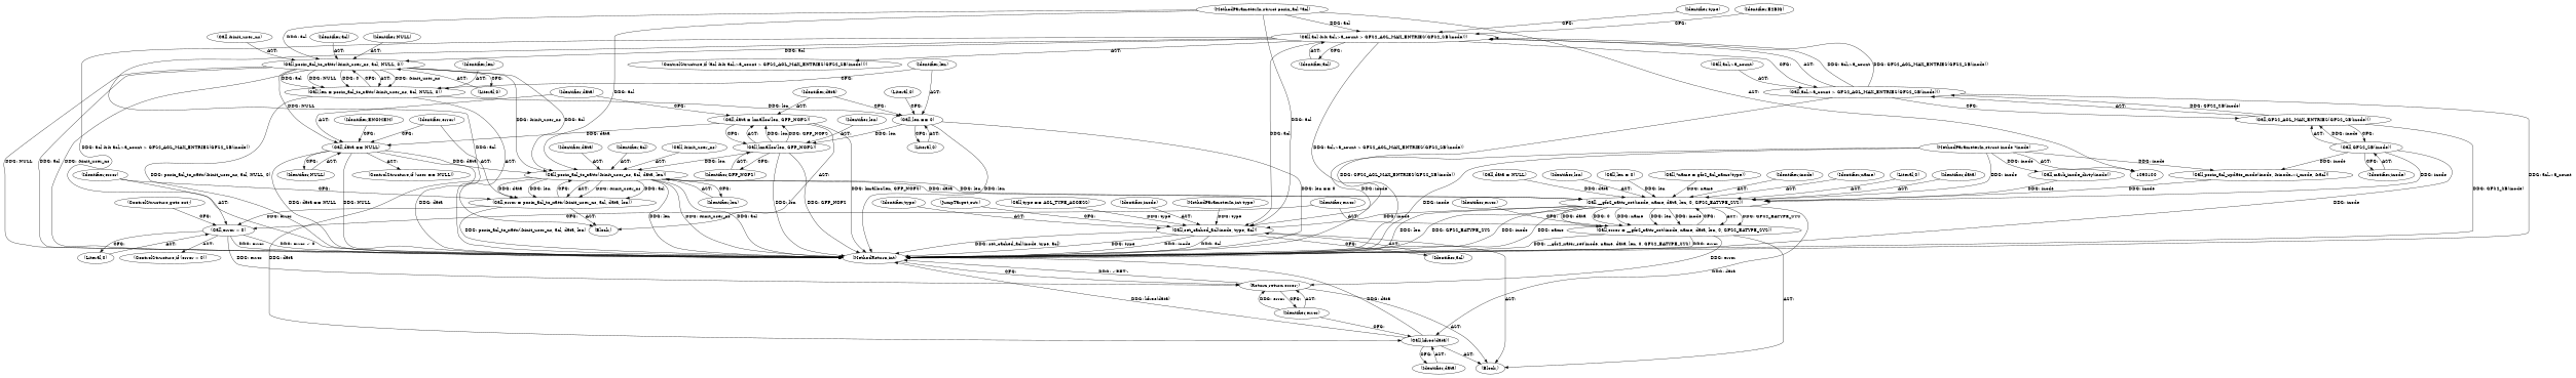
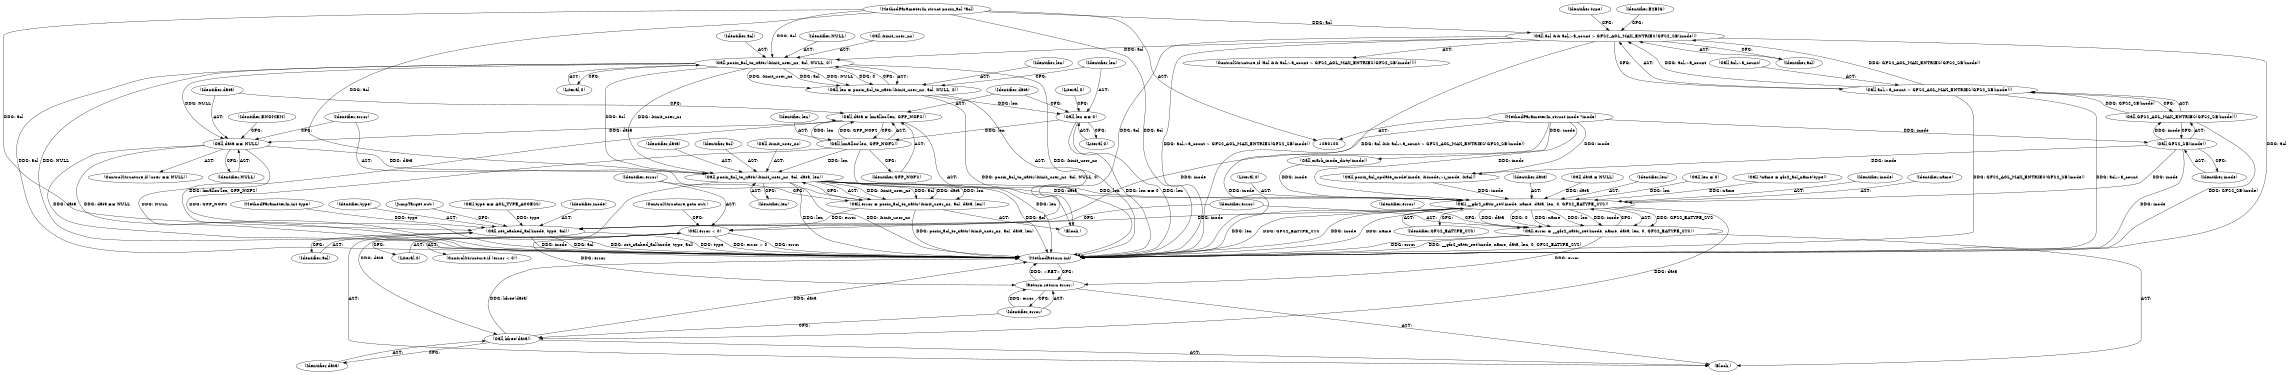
  digraph {
    n1 [label="(Call,data = kmalloc(len, GFP_NOFS))"]
    n2 [label="(Call,kmalloc(len, GFP_NOFS))"]
    n3 [label="(Call,data == NULL)"]
    n4 [label="(MethodReturn,int)"]
    n5 [label="(Block,)"]
    n6 [label="(Call,posix_acl_to_xattr(&init_user_ns, acl, data, len))"]
    n7 [label="(Identifier,GFP_NOFS)"]
    n8 [label="(Identifier,NULL)"]
    n9 [label="(ControlStructure,if (user == NULL))"]
    n10 [label="(Return,return error;)"]
    n11 [label="(Call,__gfs2_xattr_set(inode, name, data, len, 0, GFS2_EATYPE_SYS))"]
    n12 [label="(Call,error = posix_acl_to_xattr(&init_user_ns, acl, data, len))"]
    n13 [label="(Call,kfree(data))"]
    n14 [label="(Identifier,len)"]
    n15 [label="(Call,len == 0)"]
    n16 [label="(Literal,0)"]
    n17 [label="(Call,len = posix_acl_to_xattr(&init_user_ns, acl, NULL, 0))"]
    n18 [label="(Call,posix_acl_to_xattr(&init_user_ns, acl, NULL, 0))"]
    n19 [label="(Literal,0)"]
    n20 [label="(Call,acl && acl->a_count > GFS2_ACL_MAX_ENTRIES(GFS2_SB(inode)))"]
    n21 [label="(Call,acl->a_count > GFS2_ACL_MAX_ENTRIES(GFS2_SB(inode)))"]
    n22 [label="(Call,set_cached_acl(inode, type, acl))"]
    n23 [label="(Identifier,acl)"]
    n24 [label="(ControlStructure,if (acl && acl->a_count > GFS2_ACL_MAX_ENTRIES(GFS2_SB(inode))))"]
    n25 [label="(Call,GFS2_ACL_MAX_ENTRIES(GFS2_SB(inode)))"]
    n26 [label="(Block,)"]
    n27 [label="(Identifier,acl)"]
    n28 [label="(MethodParameterIn,struct posix_acl *acl)"]
    n29 [label=1050100]
    n30 [label="(Call,GFS2_SB(inode))"]
    n31 [label="(Identifier,inode)"]
    n32 [label="(Call,posix_acl_update_mode(inode, &inode->i_mode, &acl))"]
    n33 [label="(Call,error = __gfs2_xattr_set(inode, name, data, len, 0, GFS2_EATYPE_SYS))"]
+   n34 [label="(Identifier,GFS2_EATYPE_SYS)"]
    n35 [label="(MethodParameterIn,struct inode *inode)"]
    n36 [label="(Call,mark_inode_dirty(inode))"]
    n37 [label="(Call,error < 0)"]
    n38 [label="(Identifier,data)"]
    n39 [label="(Literal,0)"]
    n40 [label="(ControlStructure,if (error < 0))"]
    n41 [label="(Identifier,error)"]
    n42 [label="(Identifier,error)"]
    n43 [label="(Call,len = 0)"]
    n44 [label="(Call,*name = gfs2_acl_name(type))"]
    n45 [label="(Call,acl->a_count)"]
    n46 [label="(Identifier,E2BIG)"]
    n47 [label="(Identifier,error)"]
    n48 [label="(Identifier,len)"]
    n49 [label="(Identifier,len)"]
    n50 [label="(Identifier,type)"]
    n51 [label="(Identifier,acl)"]
    n52 [label="(Identifier,data)"]
    n53 [label="(JumpTarget,out:)"]
    n54 [label="(Call,type == ACL_TYPE_ACCESS)"]
    n55 [label="(Identifier,inode)"]
    n56 [label="(Identifier,name)"]
    n57 [label="(Identifier,acl)"]
    n58 [label="(Call,&init_user_ns)"]
    n59 [label="(Identifier,NULL)"]
    n60 [label="(Identifier,ENOMEM)"]
    n61 [label="(ControlStructure,goto out;)"]
    n62 [label="(Literal,0)"]
    n63 [label="(Identifier,type)"]
    n64 [label="(Call,&init_user_ns)"]
    n65 [label="(Literal,0)"]
    n66 [label="(Identifier,len)"]
    n67 [label="(Identifier,error)"]
    n68 [label="(Identifier,data)"]
    n69 [label="(Identifier,error)"]
    n70 [label="(Identifier,inode)"]
    n71 [label="(Identifier,data)"]
    n72 [label="(Call,data = NULL)"]
    n73 [label="(Identifier,data)"]
    n74 [label="(MethodParameterIn,int type)"]
    n75 [label="(Identifier,len)"]
    n1 -> n2 [label="CFG: "]
    n1 -> n3 [label="DDG: data"]
    n1 -> n4 [label="DDG: kmalloc(len, GFP_NOFS)"]
    n1 -> n5 [label="AST: "]
    n2 -> n1 [label="AST: "]
    n2 -> n1 [label="DDG: len"]
    n2 -> n1 [label="DDG: GFP_NOFS"]
    n2 -> n4 [label="DDG: len"]
    n2 -> n4 [label="DDG: GFP_NOFS"]
    n2 -> n6 [label="DDG: len"]
    n2 -> n7 [label="CFG: "]
    n3 -> n4 [label="DDG: data == NULL"]
    n3 -> n4 [label="DDG: NULL"]
    n3 -> n4 [label="DDG: data"]
    n3 -> n6 [label="DDG: data"]
    n3 -> n8 [label="CFG: "]
    n3 -> n9 [label="AST: "]
    n4 -> n10 [label="CFG: "]
    n6 -> n4 [label="DDG: len"]
    n6 -> n4 [label="DDG: &init_user_ns"]
    n6 -> n4 [label="DDG: acl"]
    n6 -> n11 [label="DDG: data"]
    n6 -> n11 [label="DDG: len"]
    n6 -> n12 [label="AST: "]
    n6 -> n12 [label="DDG: &init_user_ns"]
    n6 -> n12 [label="DDG: acl"]
    n6 -> n12 [label="DDG: data"]
    n6 -> n12 [label="DDG: len"]
    n6 -> n13 [label="DDG: data"]
    n6 -> n14 [label="CFG: "]
-   n7 -> n2 [label="AST: "]
+   n7 -> n1 [label="AST: "]
    n8 -> n3 [label="AST: "]
    n10 -> n4 [label="DDG: <RET>"]
    n10 -> n26 [label="AST: "]
    n10 -> n41 [label="CFG: "]
    n11 -> n4 [label="DDG: len"]
    n11 -> n4 [label="DDG: GFS2_EATYPE_SYS"]
    n11 -> n4 [label="DDG: inode"]
    n11 -> n4 [label="DDG: name"]
    n11 -> n13 [label="DDG: data"]
    n11 -> n22 [label="DDG: inode"]
    n11 -> n33 [label="AST: "]
    n11 -> n33 [label="DDG: GFS2_EATYPE_SYS"]
    n11 -> n33 [label="DDG: data"]
    n11 -> n33 [label="DDG: 0"]
    n11 -> n33 [label="DDG: name"]
    n11 -> n33 [label="DDG: len"]
    n11 -> n33 [label="DDG: inode"]
+   n11 -> n34 [label="CFG: "]
    n12 -> n4 [label="DDG: posix_acl_to_xattr(&init_user_ns, acl, data, len)"]
    n12 -> n5 [label="AST: "]
    n12 -> n6 [label="CFG: "]
    n12 -> n37 [label="DDG: error"]
    n13 -> n4 [label="DDG: kfree(data)"]
    n13 -> n4 [label="DDG: data"]
    n13 -> n26 [label="AST: "]
    n13 -> n38 [label="CFG: "]
    n14 -> n6 [label="AST: "]
    n15 -> n2 [label="DDG: len"]
    n15 -> n4 [label="DDG: len"]
    n15 -> n4 [label="DDG: len == 0"]
    n15 -> n16 [label="CFG: "]
    n16 -> n15 [label="AST: "]
    n17 -> n4 [label="DDG: posix_acl_to_xattr(&init_user_ns, acl, NULL, 0)"]
    n17 -> n5 [label="AST: "]
    n17 -> n15 [label="DDG: len"]
    n17 -> n18 [label="CFG: "]
    n18 -> n3 [label="DDG: NULL"]
    n18 -> n4 [label="DDG: NULL"]
    n18 -> n4 [label="DDG: acl"]
    n18 -> n4 [label="DDG: &init_user_ns"]
    n18 -> n6 [label="DDG: &init_user_ns"]
    n18 -> n6 [label="DDG: acl"]
    n18 -> n17 [label="AST: "]
    n18 -> n17 [label="DDG: &init_user_ns"]
    n18 -> n17 [label="DDG: acl"]
    n18 -> n17 [label="DDG: NULL"]
    n18 -> n17 [label="DDG: 0"]
    n18 -> n19 [label="CFG: "]
    n19 -> n18 [label="AST: "]
    n20 -> n4 [label="DDG: acl && acl->a_count > GFS2_ACL_MAX_ENTRIES(GFS2_SB(inode))"]
    n20 -> n4 [label="DDG: acl"]
    n20 -> n4 [label="DDG: acl->a_count > GFS2_ACL_MAX_ENTRIES(GFS2_SB(inode))"]
    n20 -> n18 [label="DDG: acl"]
    n20 -> n21 [label="CFG: "]
    n20 -> n22 [label="DDG: acl"]
    n20 -> n23 [label="CFG: "]
    n20 -> n24 [label="AST: "]
    n21 -> n4 [label="DDG: acl->a_count"]
    n21 -> n4 [label="DDG: GFS2_ACL_MAX_ENTRIES(GFS2_SB(inode))"]
    n21 -> n20 [label="AST: "]
    n21 -> n20 [label="DDG: acl->a_count"]
    n21 -> n20 [label="DDG: GFS2_ACL_MAX_ENTRIES(GFS2_SB(inode))"]
    n21 -> n25 [label="CFG: "]
    n22 -> n4 [label="DDG: set_cached_acl(inode, type, acl)"]
    n22 -> n4 [label="DDG: type"]
    n22 -> n4 [label="DDG: inode"]
    n22 -> n4 [label="DDG: acl"]
    n22 -> n26 [label="AST: "]
    n22 -> n27 [label="CFG: "]
    n23 -> n20 [label="AST: "]
    n25 -> n4 [label="DDG: GFS2_SB(inode)"]
    n25 -> n21 [label="AST: "]
    n25 -> n21 [label="DDG: GFS2_SB(inode)"]
    n25 -> n30 [label="CFG: "]
    n27 -> n22 [label="AST: "]
+   n28 -> n4 [label="DDG: acl"]
    n28 -> n6 [label="DDG: acl"]
    n28 -> n18 [label="DDG: acl"]
    n28 -> n20 [label="DDG: acl"]
    n28 -> n22 [label="DDG: acl"]
    n28 -> n29 [label="AST: "]
    n30 -> n4 [label="DDG: inode"]
    n30 -> n11 [label="DDG: inode"]
    n30 -> n25 [label="AST: "]
    n30 -> n25 [label="DDG: inode"]
    n30 -> n31 [label="CFG: "]
    n30 -> n32 [label="DDG: inode"]
    n31 -> n30 [label="AST: "]
    n32 -> n11 [label="DDG: inode"]
    n33 -> n4 [label="DDG: error"]
    n33 -> n4 [label="DDG: __gfs2_xattr_set(inode, name, data, len, 0, GFS2_EATYPE_SYS)"]
    n33 -> n10 [label="DDG: error"]
    n33 -> n11 [label="CFG: "]
    n33 -> n26 [label="AST: "]
+   n34 -> n11 [label="AST: "]
    n35 -> n4 [label="DDG: inode"]
    n35 -> n11 [label="DDG: inode"]
    n35 -> n22 [label="DDG: inode"]
    n35 -> n29 [label="AST: "]
+   n35 -> n30 [label="DDG: inode"]
    n35 -> n32 [label="DDG: inode"]
    n35 -> n36 [label="DDG: inode"]
    n36 -> n11 [label="DDG: inode"]
    n37 -> n4 [label="DDG: error < 0"]
    n37 -> n4 [label="DDG: error"]
    n37 -> n10 [label="DDG: error"]
    n37 -> n39 [label="CFG: "]
    n37 -> n40 [label="AST: "]
    n38 -> n13 [label="AST: "]
    n39 -> n37 [label="AST: "]
    n41 -> n10 [label="AST: "]
    n41 -> n10 [label="DDG: error"]
    n41 -> n13 [label="CFG: "]
    n42 -> n3 [label="CFG: "]
    n42 -> n12 [label="AST: "]
    n43 -> n11 [label="DDG: len"]
    n44 -> n11 [label="DDG: name"]
    n45 -> n21 [label="AST: "]
    n46 -> n20 [label="CFG: "]
    n47 -> n33 [label="CFG: "]
    n48 -> n2 [label="AST: "]
    n49 -> n17 [label="AST: "]
    n50 -> n22 [label="AST: "]
    n51 -> n18 [label="AST: "]
    n52 -> n6 [label="AST: "]
    n53 -> n22 [label="CFG: "]
    n54 -> n22 [label="DDG: type"]
    n55 -> n11 [label="AST: "]
    n56 -> n11 [label="AST: "]
    n57 -> n6 [label="AST: "]
    n58 -> n6 [label="AST: "]
    n59 -> n18 [label="AST: "]
    n60 -> n3 [label="CFG: "]
    n61 -> n37 [label="CFG: "]
    n62 -> n11 [label="AST: "]
    n63 -> n20 [label="CFG: "]
    n64 -> n18 [label="AST: "]
    n65 -> n15 [label="CFG: "]
    n66 -> n15 [label="AST: "]
    n66 -> n17 [label="CFG: "]
    n67 -> n12 [label="CFG: "]
    n67 -> n37 [label="AST: "]
    n68 -> n1 [label="CFG: "]
    n68 -> n3 [label="AST: "]
    n69 -> n33 [label="AST: "]
    n69 -> n37 [label="CFG: "]
    n70 -> n22 [label="AST: "]
    n71 -> n11 [label="AST: "]
    n72 -> n11 [label="DDG: data"]
    n73 -> n1 [label="AST: "]
    n73 -> n15 [label="CFG: "]
    n74 -> n22 [label="DDG: type"]
    n75 -> n11 [label="AST: "]
  }
